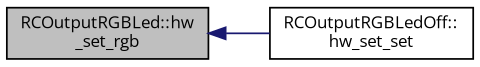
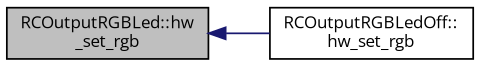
  digraph {
    rankdir=LR
    fontname="Open Sans"
    node [color=black fontname="Open Sans" fontsize=10 shape=record style=filled]
    n1 [fillcolor=grey75 fontcolor=black height=0.2 label="RCOutputRGBLed::hw\l_set_rgb" width=0.4]
-   n2 [fillcolor=white height=0.2 label="RCOutputRGBLedOff::\lhw_set_set" width=0.4]
+   n2 [fillcolor=white height=0.2 label="RCOutputRGBLedOff::\lhw_set_rgb" width=0.4]
    n1 -> n2 [color=midnightblue dir=back fontname="Open Sans" fontsize=10 labelfontname=Helvetica labelfontsize=10 style=solid]
  }
